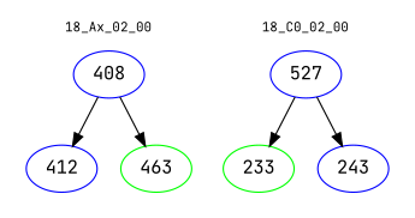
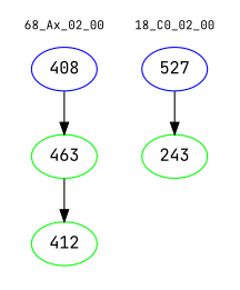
  digraph {
    fontname="JetBrains Mono"
    node [color=blue fontname="JetBrains Mono"]
    edge [color=black fontname="JetBrains Mono"]
    n1 [label=408]
-   n2 [label=412]
+   n2 [color=green label=412]
    n3 [color=green label=463]
    n4 [label=527]
-   n5 [color=green label=233]
-   n6 [label=243]
+   n6 [color=green label=243]
    subgraph cluster_1 {
      color=white
      fontsize=10
-     label="18_Ax_02_00"
+     label="68_Ax_02_00"
      n1
      n2
      n3
    }
    subgraph cluster_2 {
      color=white
      fontsize=10
      label="18_C0_02_00"
      n4
-     n5
      n6
    }
-   n1 -> n2
+   n3 -> n2
    n1 -> n3
-   n4 -> n5
    n4 -> n6
  }
